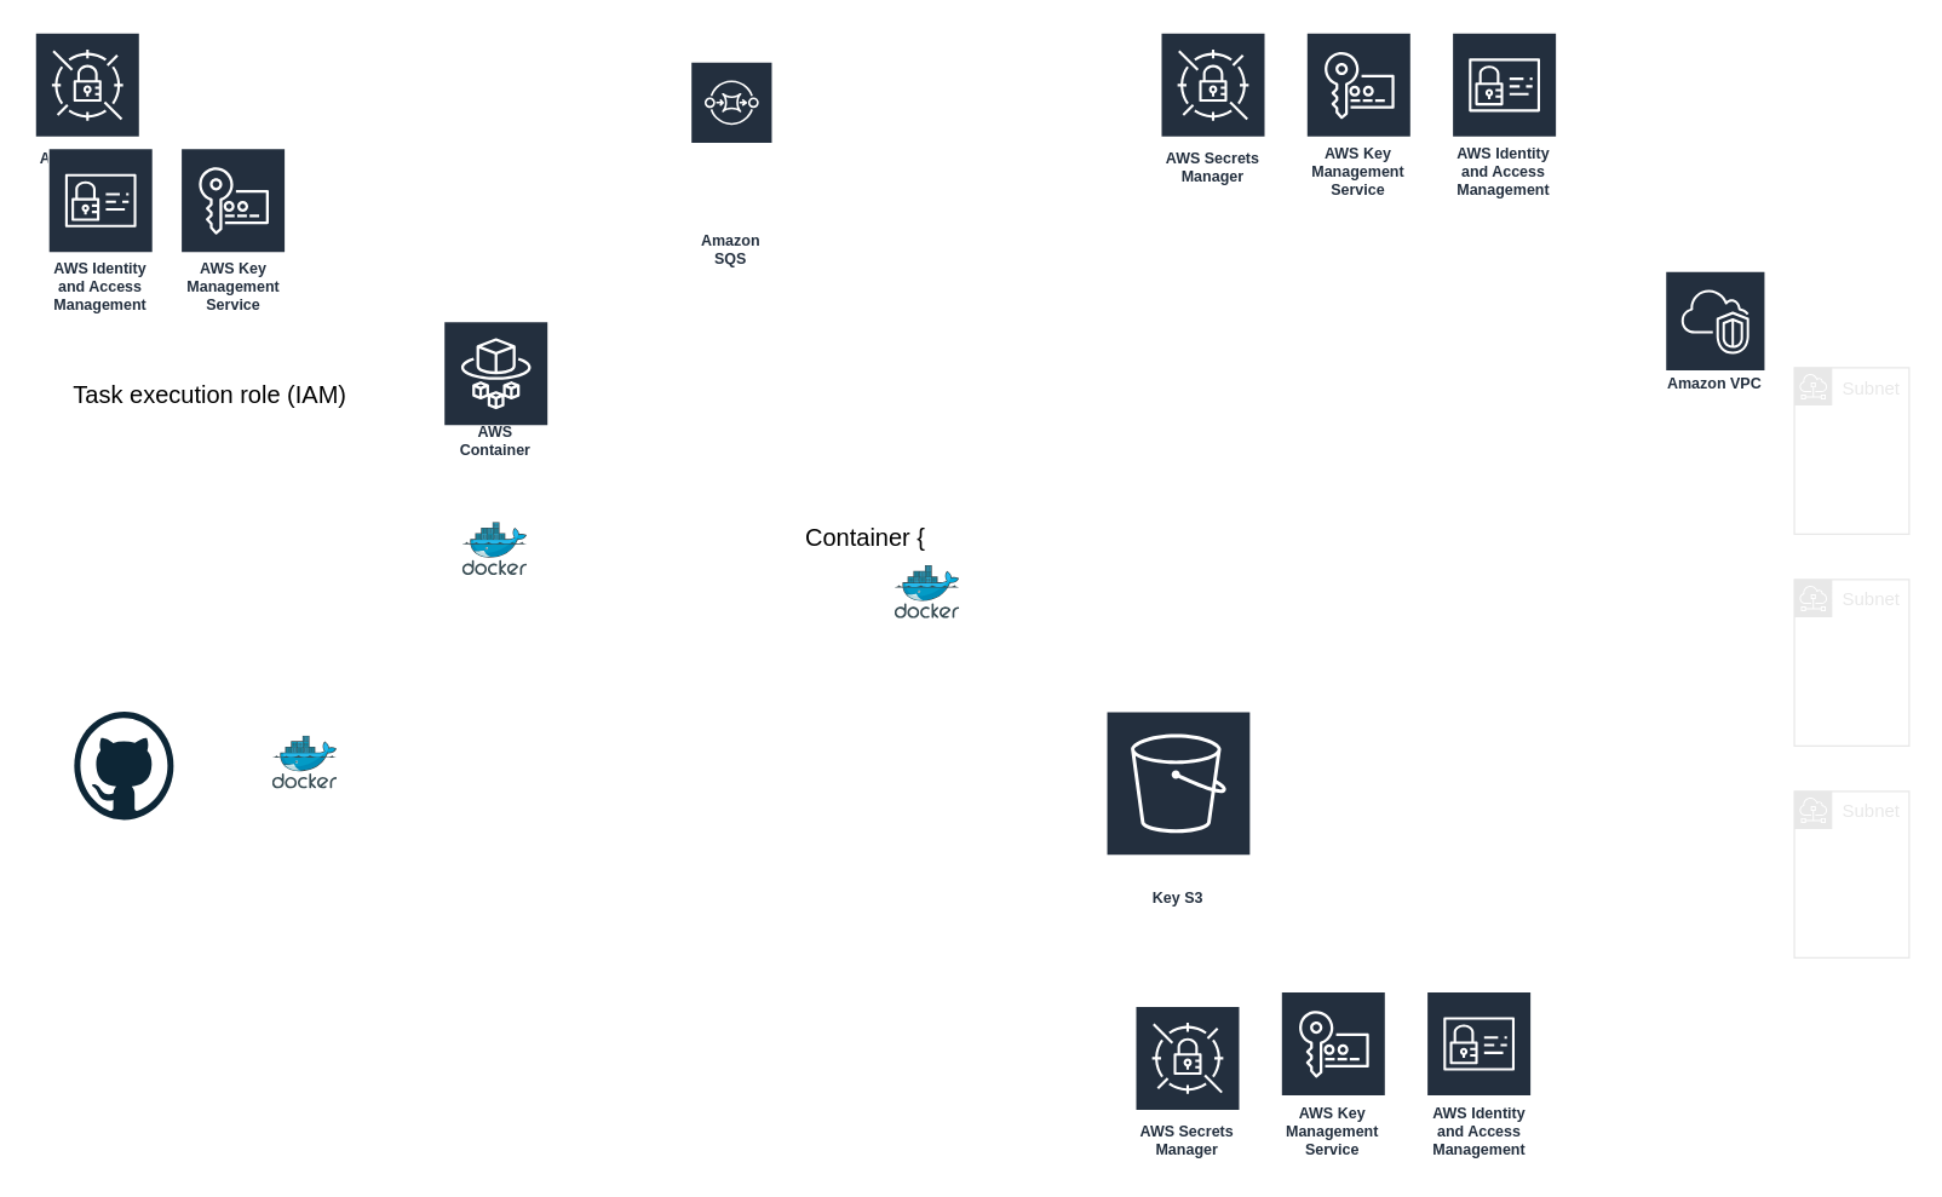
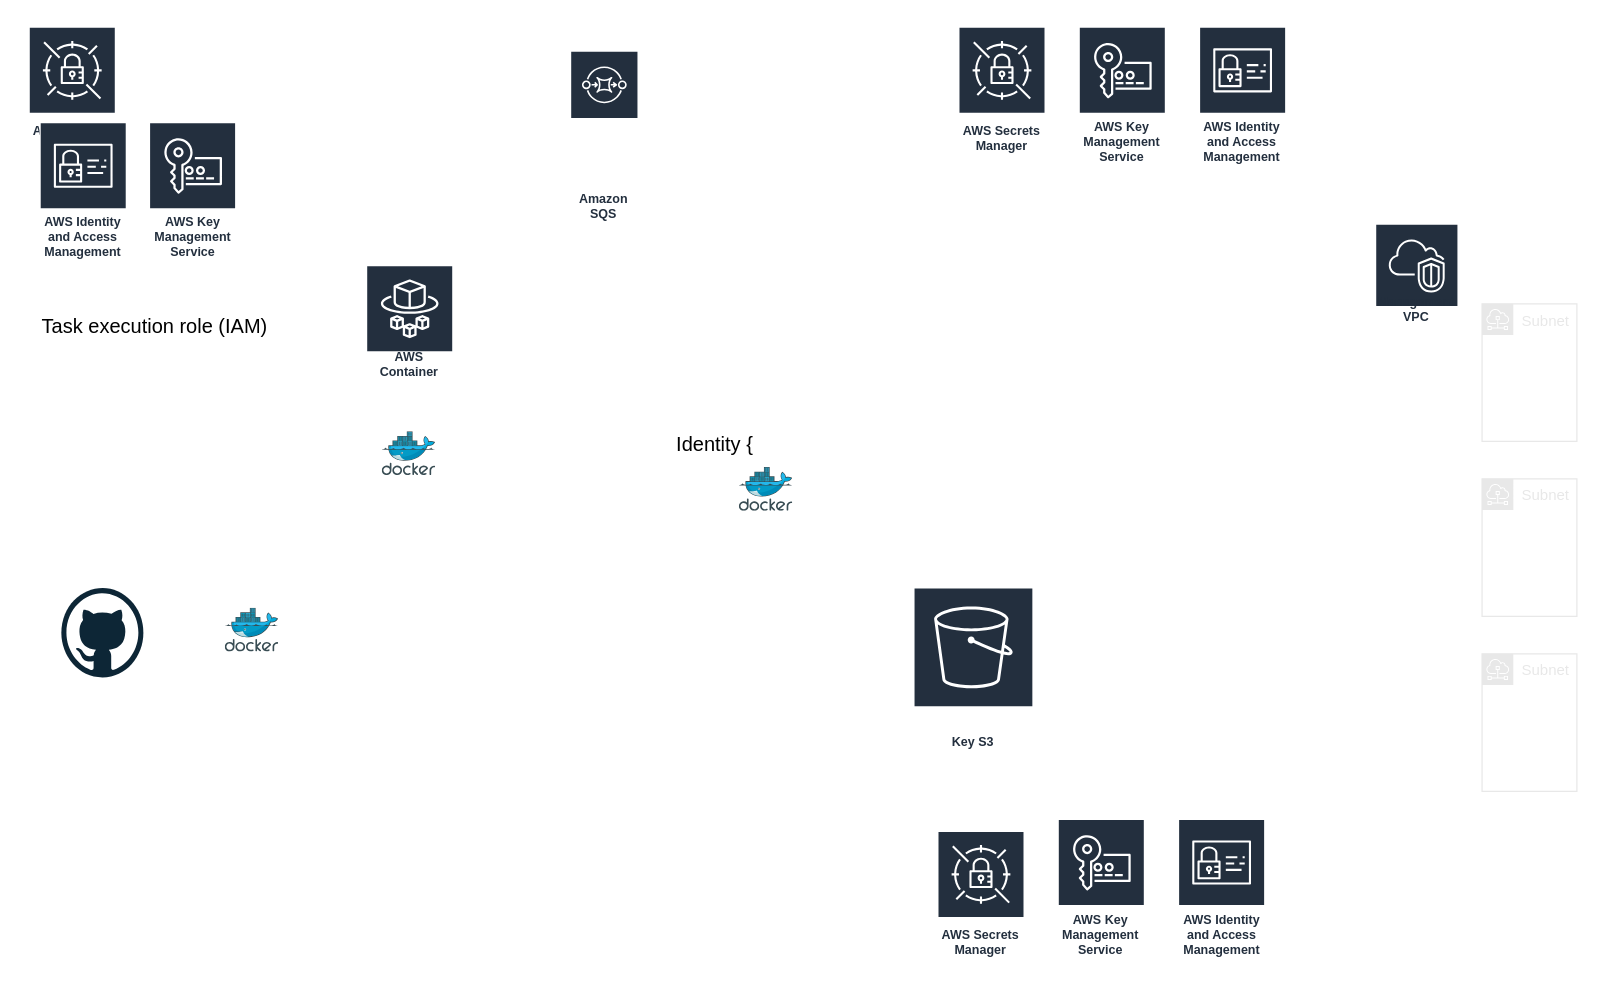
  <mxCell id="0" />
  <mxCell id="1" parent="0" />
- <mxCell id="2" value="Task execution role (IAM)" style="text;html=1;align=center;verticalAlign=middle;resizable=0;points=[];autosize=1;strokeColor=none;fillColor=none;fontSize=16;" vertex="1" parent="1"><mxGeometry x="35.57" y="240.031" width="204.724" height="39.37" as="geometry" /></mxCell>
+ <mxCell id="2" value="Task execution role (IAM)" style="text;html=1;align=center;verticalAlign=middle;resizable=0;points=[];autosize=1;strokeColor=none;fillColor=none;fontSize=16;" vertex="1" parent="1"><mxGeometry x="20.57" y="240.031" width="204.724" height="39.37" as="geometry" /></mxCell>
  <mxCell id="3" value="" style="endArrow=classic;html=1;rounded=1;strokeColor=#FFFFFF;" edge="1" parent="1" source="2" target="5"><mxGeometry width="50" height="50" relative="1" as="geometry"><mxPoint x="197.297" y="275.785" as="sourcePoint" /><mxPoint x="267.288" y="275.785" as="targetPoint" /></mxGeometry></mxCell>
- <mxCell id="4" value="Container {" style="text;html=1;align=center;verticalAlign=middle;resizable=0;points=[];autosize=1;strokeColor=none;fillColor=none;fontSize=16;" vertex="1" parent="1"><mxGeometry x="521.005" y="340.142" width="100" height="30" as="geometry" /></mxCell>
+ <mxCell id="4" value="Identity {" style="text;html=1;align=center;verticalAlign=middle;resizable=0;points=[];autosize=1;strokeColor=none;fillColor=none;fontSize=16;" vertex="1" parent="1"><mxGeometry x="521.005" y="340.142" width="100" height="30" as="geometry" /></mxCell>
  <mxCell id="5" value="AWS Container" style="sketch=0;outlineConnect=0;fontColor=#232F3E;gradientColor=none;strokeColor=#ffffff;fillColor=#232F3E;dashed=0;verticalLabelPosition=middle;verticalAlign=bottom;align=center;html=1;whiteSpace=wrap;fontSize=10;fontStyle=1;spacing=3;shape=mxgraph.aws4.productIcon;prIcon=mxgraph.aws4.fargate;" vertex="1" parent="1"><mxGeometry x="292.222" y="211.428" width="69.991" height="95.344" as="geometry" /></mxCell>
  <mxCell id="6" value="AWS Key Management Service" style="sketch=0;outlineConnect=0;fontColor=#232F3E;gradientColor=none;strokeColor=#ffffff;fillColor=#232F3E;dashed=0;verticalLabelPosition=middle;verticalAlign=bottom;align=center;html=1;whiteSpace=wrap;fontSize=10;fontStyle=1;spacing=3;shape=mxgraph.aws4.productIcon;prIcon=mxgraph.aws4.key_management_service;" vertex="1" parent="1"><mxGeometry x="118.557" y="97.015" width="69.991" height="114.413" as="geometry" /></mxCell>
  <mxCell id="7" value="AWS Secrets Manager" style="sketch=0;outlineConnect=0;fontColor=#232F3E;gradientColor=none;strokeColor=#ffffff;fillColor=#232F3E;dashed=0;verticalLabelPosition=middle;verticalAlign=bottom;align=center;html=1;whiteSpace=wrap;fontSize=10;fontStyle=1;spacing=3;shape=mxgraph.aws4.productIcon;prIcon=mxgraph.aws4.secrets_manager;" vertex="1" parent="1"><mxGeometry x="22.32" y="20.74" width="69.991" height="104.878" as="geometry" /></mxCell>
  <mxCell id="8" value="AWS Identity and Access Management" style="sketch=0;outlineConnect=0;fontColor=#232F3E;gradientColor=none;strokeColor=#ffffff;fillColor=#232F3E;dashed=0;verticalLabelPosition=middle;verticalAlign=bottom;align=center;html=1;whiteSpace=wrap;fontSize=10;fontStyle=1;spacing=3;shape=mxgraph.aws4.productIcon;prIcon=mxgraph.aws4.identity_and_access_management;" vertex="1" parent="1"><mxGeometry x="31.069" y="97.015" width="69.991" height="114.413" as="geometry" /></mxCell>
  <mxCell id="9" value="" style="image;sketch=0;aspect=fixed;html=1;points=[];align=center;fontSize=12;image=img/lib/mscae/Docker.svg;" vertex="1" parent="1"><mxGeometry x="179.799" y="486.018" width="42.738" height="35.045" as="geometry" /></mxCell>
  <mxCell id="10" value="" style="dashed=0;outlineConnect=0;html=1;align=center;labelPosition=center;verticalLabelPosition=bottom;verticalAlign=top;shape=mxgraph.weblogos.github;fontSize=16;" vertex="1" parent="1"><mxGeometry x="48.566" y="469.81" width="65.617" height="71.508" as="geometry" /></mxCell>
  <mxCell id="11" value="" style="image;sketch=0;aspect=fixed;html=1;points=[];align=center;fontSize=12;image=img/lib/mscae/Docker.svg;" vertex="1" parent="1"><mxGeometry x="305.346" y="344.909" width="42.738" height="35.045" as="geometry" /></mxCell>
  <mxCell id="12" value="" style="image;sketch=0;aspect=fixed;html=1;points=[];align=center;fontSize=12;image=img/lib/mscae/Docker.svg;" vertex="1" parent="1"><mxGeometry x="590.996" y="373.512" width="42.738" height="35.045" as="geometry" /></mxCell>
  <mxCell id="13" value="Amazon SQS" style="sketch=0;outlineConnect=0;fontColor=#232F3E;gradientColor=none;strokeColor=#ffffff;fillColor=#232F3E;dashed=0;verticalLabelPosition=middle;verticalAlign=bottom;align=center;html=1;whiteSpace=wrap;fontSize=10;fontStyle=1;spacing=3;shape=mxgraph.aws4.productIcon;prIcon=mxgraph.aws4.sqs;" vertex="1" parent="1"><mxGeometry x="455.389" y="39.809" width="55" height="140" as="geometry" /></mxCell>
  <mxCell id="14" value="" style="edgeStyle=orthogonalEdgeStyle;html=1;endArrow=block;elbow=vertical;startArrow=block;startFill=1;endFill=1;strokeColor=#FFFFFF;rounded=0;fontSize=12;startSize=8;endSize=8;fillColor=#f5f5f5;" edge="1" parent="1" target="13"><mxGeometry width="100" relative="1" as="geometry"><mxPoint x="323.281" y="206.661" as="sourcePoint" /><mxPoint x="351.277" y="168.523" as="targetPoint" /><Array as="points"><mxPoint x="323.281" y="86.527" /></Array></mxGeometry></mxCell>
  <mxCell id="15" value="" style="edgeStyle=orthogonalEdgeStyle;html=1;endArrow=block;elbow=vertical;startArrow=block;startFill=1;endFill=1;strokeColor=#FFFFFF;rounded=0;fontSize=12;startSize=8;endSize=8;curved=1;" edge="1" parent="1"><mxGeometry width="100" relative="1" as="geometry"><mxPoint x="530.629" y="259.1" as="sourcePoint" /><mxPoint x="716.105" y="259.1" as="targetPoint" /></mxGeometry></mxCell>
  <mxCell id="16" value="" style="edgeStyle=orthogonalEdgeStyle;html=1;endArrow=block;elbow=vertical;startArrow=none;endFill=1;strokeColor=#FFFFFF;rounded=0;fontSize=12;startSize=8;endSize=8;curved=1;" edge="1" parent="1"><mxGeometry width="100" relative="1" as="geometry"><mxPoint x="785.221" y="353.49" as="sourcePoint" /><mxPoint x="785.221" y="469.81" as="targetPoint" /></mxGeometry></mxCell>
  <mxCell id="17" value="" style="edgeStyle=orthogonalEdgeStyle;html=1;endArrow=block;elbow=vertical;startArrow=none;endFill=1;strokeColor=#FFFFFF;rounded=0;fontSize=12;startSize=8;endSize=8;curved=1;" edge="1" parent="1"><mxGeometry width="100" relative="1" as="geometry"><mxPoint x="378.399" y="506.994" as="sourcePoint" /><mxPoint x="730.103" y="506.994" as="targetPoint" /><Array as="points"><mxPoint x="557.751" y="506.994" /><mxPoint x="557.751" y="506.994" /></Array></mxGeometry></mxCell>
  <mxCell id="18" value="" style="group" vertex="1" connectable="0" parent="1"><mxGeometry x="730.016" y="469.152" width="281.626" height="299.618" as="geometry" /></mxCell>
  <mxCell id="19" value="Key S3" style="sketch=0;outlineConnect=0;fontColor=#232F3E;gradientColor=none;strokeColor=#ffffff;fillColor=#232F3E;dashed=0;verticalLabelPosition=middle;verticalAlign=bottom;align=center;html=1;whiteSpace=wrap;fontSize=10;fontStyle=1;spacing=3;shape=mxgraph.aws4.productIcon;prIcon=mxgraph.aws4.s3;" vertex="1" parent="18"><mxGeometry width="96.238" height="133.481" as="geometry" /></mxCell>
  <mxCell id="20" value="AWS Identity and Access Management" style="sketch=0;outlineConnect=0;fontColor=#232F3E;gradientColor=none;strokeColor=#ffffff;fillColor=#232F3E;dashed=0;verticalLabelPosition=middle;verticalAlign=bottom;align=center;html=1;whiteSpace=wrap;fontSize=10;fontStyle=1;spacing=3;shape=mxgraph.aws4.productIcon;prIcon=mxgraph.aws4.identity_and_access_management;" vertex="1" parent="18"><mxGeometry x="211.635" y="185.206" width="69.991" height="114.413" as="geometry" /></mxCell>
  <mxCell id="21" value="AWS Secrets Manager" style="sketch=0;outlineConnect=0;fontColor=#232F3E;gradientColor=none;strokeColor=#ffffff;fillColor=#232F3E;dashed=0;verticalLabelPosition=middle;verticalAlign=bottom;align=center;html=1;whiteSpace=wrap;fontSize=10;fontStyle=1;spacing=3;shape=mxgraph.aws4.productIcon;prIcon=mxgraph.aws4.secrets_manager;" vertex="1" parent="18"><mxGeometry x="19.16" y="194.74" width="69.991" height="104.878" as="geometry" /></mxCell>
  <mxCell id="22" value="AWS Key Management Service" style="sketch=0;outlineConnect=0;fontColor=#232F3E;gradientColor=none;strokeColor=#ffffff;fillColor=#232F3E;dashed=0;verticalLabelPosition=middle;verticalAlign=bottom;align=center;html=1;whiteSpace=wrap;fontSize=10;fontStyle=1;spacing=3;shape=mxgraph.aws4.productIcon;prIcon=mxgraph.aws4.key_management_service;" vertex="1" parent="18"><mxGeometry x="115.398" y="185.206" width="69.991" height="114.413" as="geometry" /></mxCell>
  <mxCell id="23" value="AWS Identity and Access Management" style="sketch=0;outlineConnect=0;fontColor=#232F3E;gradientColor=none;strokeColor=#ffffff;fillColor=#232F3E;dashed=0;verticalLabelPosition=middle;verticalAlign=bottom;align=center;html=1;whiteSpace=wrap;fontSize=10;fontStyle=1;spacing=3;shape=mxgraph.aws4.productIcon;prIcon=mxgraph.aws4.identity_and_access_management;" vertex="1" parent="1"><mxGeometry x="958.449" y="20.74" width="69.991" height="114.413" as="geometry" /></mxCell>
  <mxCell id="24" value="AWS Secrets Manager" style="sketch=0;outlineConnect=0;fontColor=#232F3E;gradientColor=none;strokeColor=#ffffff;fillColor=#232F3E;dashed=0;verticalLabelPosition=middle;verticalAlign=bottom;align=center;html=1;whiteSpace=wrap;fontSize=10;fontStyle=1;spacing=3;shape=mxgraph.aws4.productIcon;prIcon=mxgraph.aws4.secrets_manager;" vertex="1" parent="1"><mxGeometry x="765.974" y="20.74" width="69.991" height="104.878" as="geometry" /></mxCell>
  <mxCell id="25" value="AWS Key Management Service" style="sketch=0;outlineConnect=0;fontColor=#232F3E;gradientColor=none;strokeColor=#ffffff;fillColor=#232F3E;dashed=0;verticalLabelPosition=middle;verticalAlign=bottom;align=center;html=1;whiteSpace=wrap;fontSize=10;fontStyle=1;spacing=3;shape=mxgraph.aws4.productIcon;prIcon=mxgraph.aws4.key_management_service;" vertex="1" parent="1"><mxGeometry x="862.211" y="20.74" width="69.991" height="114.413" as="geometry" /></mxCell>
  <mxCell id="26" value="" style="group" vertex="1" connectable="0" parent="1"><mxGeometry x="1099.31" y="178.22" width="161.51" height="454.23" as="geometry" /></mxCell>
- <mxCell id="27" value="Amazon VPC" style="sketch=0;outlineConnect=0;fontColor=#232F3E;gradientColor=none;strokeColor=#ffffff;fillColor=#232F3E;dashed=0;verticalLabelPosition=middle;verticalAlign=bottom;align=center;html=1;whiteSpace=wrap;fontSize=10;fontStyle=1;spacing=3;shape=mxgraph.aws4.productIcon;prIcon=mxgraph.aws4.vpc;" vertex="1" parent="26"><mxGeometry width="66.946" height="84.639" as="geometry" /></mxCell>
+ <mxCell id="27" value="Management VPC" style="sketch=0;outlineConnect=0;fontColor=#232F3E;gradientColor=none;strokeColor=#ffffff;fillColor=#232F3E;dashed=0;verticalLabelPosition=middle;verticalAlign=bottom;align=center;html=1;whiteSpace=wrap;fontSize=10;fontStyle=1;spacing=3;shape=mxgraph.aws4.productIcon;prIcon=mxgraph.aws4.vpc;" vertex="1" parent="26"><mxGeometry width="66.946" height="84.639" as="geometry" /></mxCell>
  <mxCell id="28" value="Subnet" style="sketch=0;outlineConnect=0;gradientColor=none;html=1;whiteSpace=wrap;fontSize=12;fontStyle=0;shape=mxgraph.aws4.group;grIcon=mxgraph.aws4.group_subnet;strokeColor=#E8E8E8;fillColor=none;verticalAlign=top;align=left;spacingLeft=30;fontColor=#E8E8E8;dashed=0;" vertex="1" parent="26"><mxGeometry x="85.665" y="64.292" width="75.841" height="110.031" as="geometry" /></mxCell>
  <mxCell id="29" value="Subnet" style="sketch=0;outlineConnect=0;gradientColor=none;html=1;whiteSpace=wrap;fontSize=12;fontStyle=0;shape=mxgraph.aws4.group;grIcon=mxgraph.aws4.group_subnet;strokeColor=#E8E8E8;fillColor=none;verticalAlign=top;align=left;spacingLeft=30;fontColor=#E8E8E8;dashed=0;" vertex="1" parent="26"><mxGeometry x="85.669" y="204.246" width="75.841" height="110.031" as="geometry" /></mxCell>
  <mxCell id="30" value="Subnet" style="sketch=0;outlineConnect=0;gradientColor=none;html=1;whiteSpace=wrap;fontSize=12;fontStyle=0;shape=mxgraph.aws4.group;grIcon=mxgraph.aws4.group_subnet;strokeColor=#E8E8E8;fillColor=none;verticalAlign=top;align=left;spacingLeft=30;fontColor=#E8E8E8;dashed=0;" vertex="1" parent="26"><mxGeometry x="85.664" y="344.199" width="75.841" height="110.031" as="geometry" /></mxCell>
